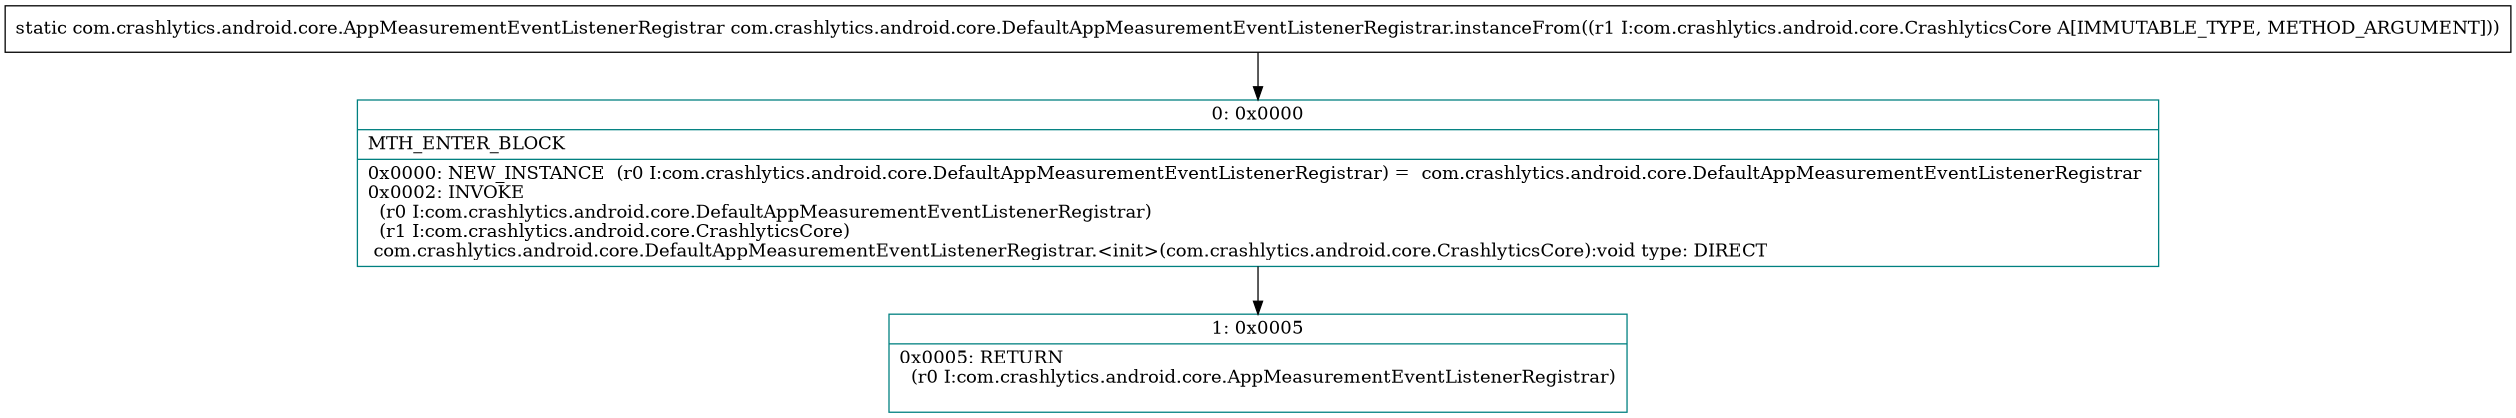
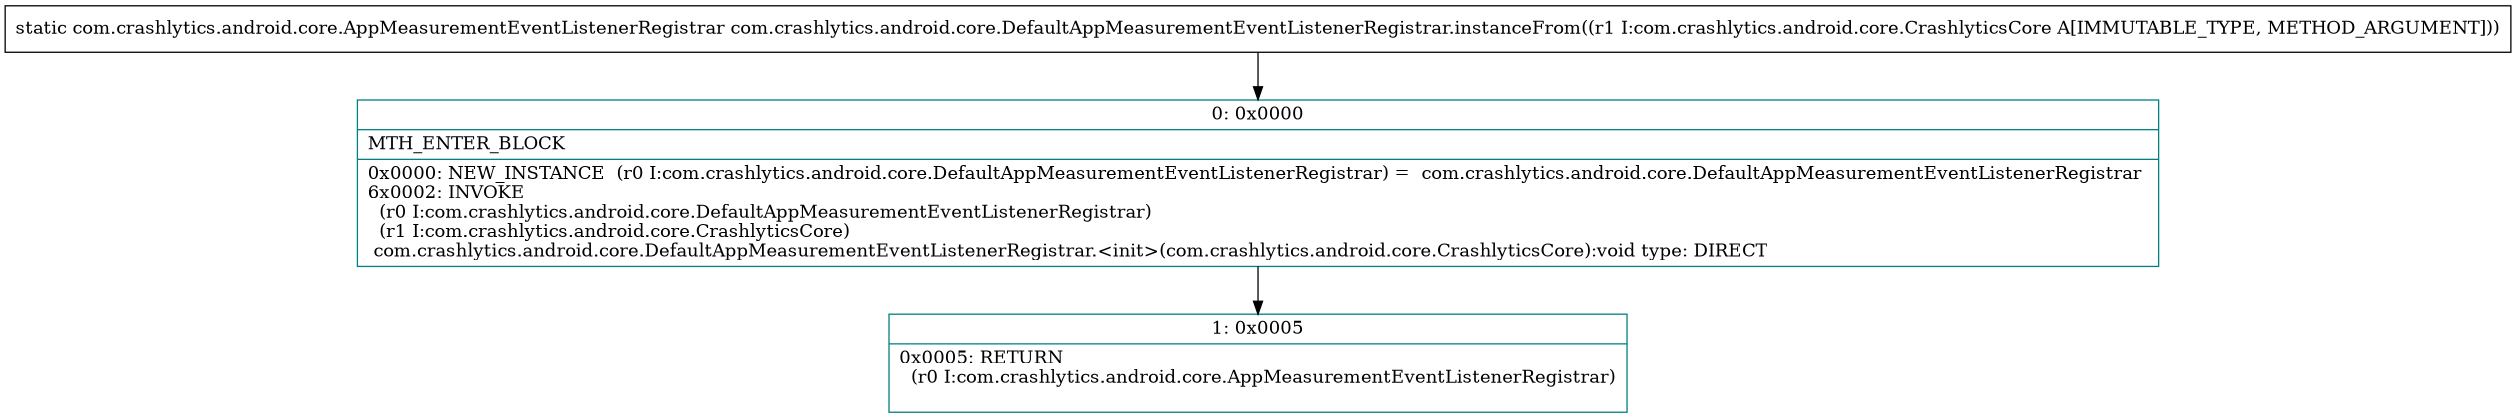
  digraph {
    node [shape=record color=teal]
-   n1 [label="{0\:\ 0x0000|MTH_ENTER_BLOCK\l|0x0000: NEW_INSTANCE  (r0 I:com.crashlytics.android.core.DefaultAppMeasurementEventListenerRegistrar) =  com.crashlytics.android.core.DefaultAppMeasurementEventListenerRegistrar \l0x0002: INVOKE  \l  (r0 I:com.crashlytics.android.core.DefaultAppMeasurementEventListenerRegistrar)\l  (r1 I:com.crashlytics.android.core.CrashlyticsCore)\l com.crashlytics.android.core.DefaultAppMeasurementEventListenerRegistrar.\<init\>(com.crashlytics.android.core.CrashlyticsCore):void type: DIRECT \l}"]
+   n1 [label="{0\:\ 0x0000|MTH_ENTER_BLOCK\l|0x0000: NEW_INSTANCE  (r0 I:com.crashlytics.android.core.DefaultAppMeasurementEventListenerRegistrar) =  com.crashlytics.android.core.DefaultAppMeasurementEventListenerRegistrar \l6x0002: INVOKE  \l  (r0 I:com.crashlytics.android.core.DefaultAppMeasurementEventListenerRegistrar)\l  (r1 I:com.crashlytics.android.core.CrashlyticsCore)\l com.crashlytics.android.core.DefaultAppMeasurementEventListenerRegistrar.\<init\>(com.crashlytics.android.core.CrashlyticsCore):void type: DIRECT \l}"]
    n2 [label="{1\:\ 0x0005|0x0005: RETURN  \l  (r0 I:com.crashlytics.android.core.AppMeasurementEventListenerRegistrar)\l \l}"]
    n3 [label="{static com.crashlytics.android.core.AppMeasurementEventListenerRegistrar com.crashlytics.android.core.DefaultAppMeasurementEventListenerRegistrar.instanceFrom((r1 I:com.crashlytics.android.core.CrashlyticsCore A[IMMUTABLE_TYPE, METHOD_ARGUMENT])) }" color=black]
    n1 -> n2
    n3 -> n1
  }
